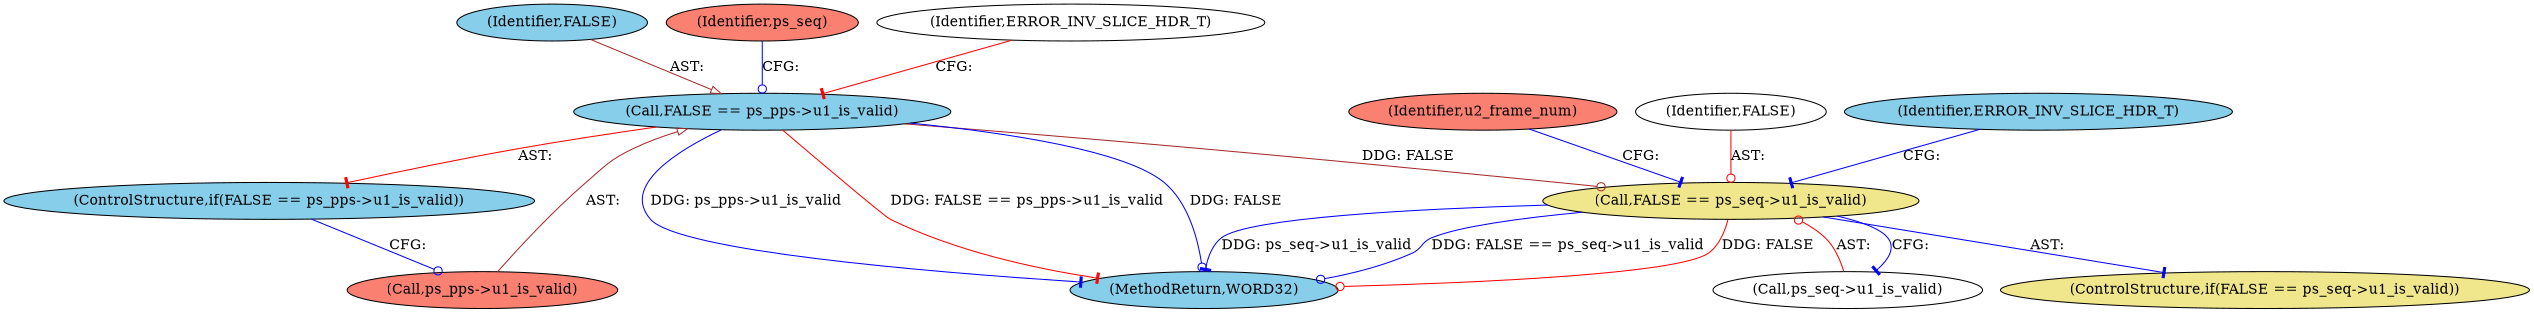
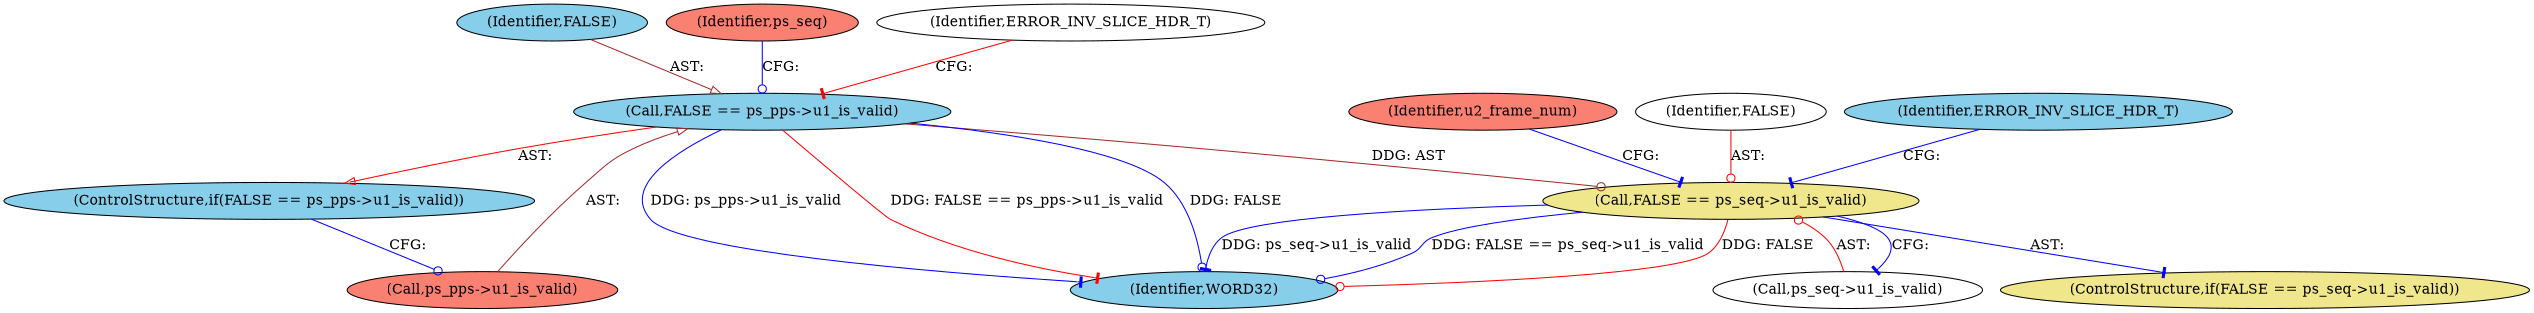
  digraph {
    node [fillcolor=skyblue style=filled]
    edge [arrowhead=tee color=blue]
    n1 [fillcolor=khaki label="(Call,FALSE == ps_seq->u1_is_valid)"]
    n2 [fillcolor=white label="(Call,ps_seq->u1_is_valid)"]
    n3 [fillcolor=khaki label="(ControlStructure,if(FALSE == ps_seq->u1_is_valid))"]
-   n4 [label="(MethodReturn,WORD32)"]
+   n4 [label="(Identifier,WORD32)"]
    n5 [label="(Call,FALSE == ps_pps->u1_is_valid)"]
    n6 [label="(ControlStructure,if(FALSE == ps_pps->u1_is_valid))"]
    n7 [fillcolor=salmon label="(Call,ps_pps->u1_is_valid)"]
    n8 [fillcolor=salmon label="(Identifier,u2_frame_num)"]
    n9 [fillcolor=white label="(Identifier,FALSE)"]
    n10 [label="(Identifier,ERROR_INV_SLICE_HDR_T)"]
    n11 [label="(Identifier,FALSE)"]
    n12 [fillcolor=salmon label="(Identifier,ps_seq)"]
    n13 [fillcolor=white label="(Identifier,ERROR_INV_SLICE_HDR_T)"]
    n1 -> n2 [label="CFG: "]
    n1 -> n3 [label="AST: "]
    n1 -> n4 [arrowhead=odot color=red label="DDG: FALSE"]
    n1 -> n4 [label="DDG: ps_seq->u1_is_valid"]
    n1 -> n4 [arrowhead=odot label="DDG: FALSE == ps_seq->u1_is_valid"]
    n2 -> n1 [arrowhead=odot color=red label="AST: "]
-   n5 -> n1 [arrowhead=odot color=brown label="DDG: FALSE"]
+   n5 -> n1 [arrowhead=odot color=brown label="DDG: AST"]
    n5 -> n4 [color=red label="DDG: FALSE == ps_pps->u1_is_valid"]
    n5 -> n4 [arrowhead=odot label="DDG: FALSE"]
    n5 -> n4 [label="DDG: ps_pps->u1_is_valid"]
-   n5 -> n6 [color=red label="AST: "]
+   n5 -> n6 [arrowhead=onormal color=red label="AST: "]
    n6 -> n7 [arrowhead=odot label="CFG: "]
    n7 -> n5 [arrowhead=onormal color=brown label="AST: "]
    n8 -> n1 [label="CFG: "]
    n9 -> n1 [arrowhead=odot color=red label="AST: "]
    n10 -> n1 [label="CFG: "]
    n11 -> n5 [arrowhead=onormal color=brown label="AST: "]
    n12 -> n5 [arrowhead=odot label="CFG: "]
    n13 -> n5 [color=red label="CFG: "]
  }
